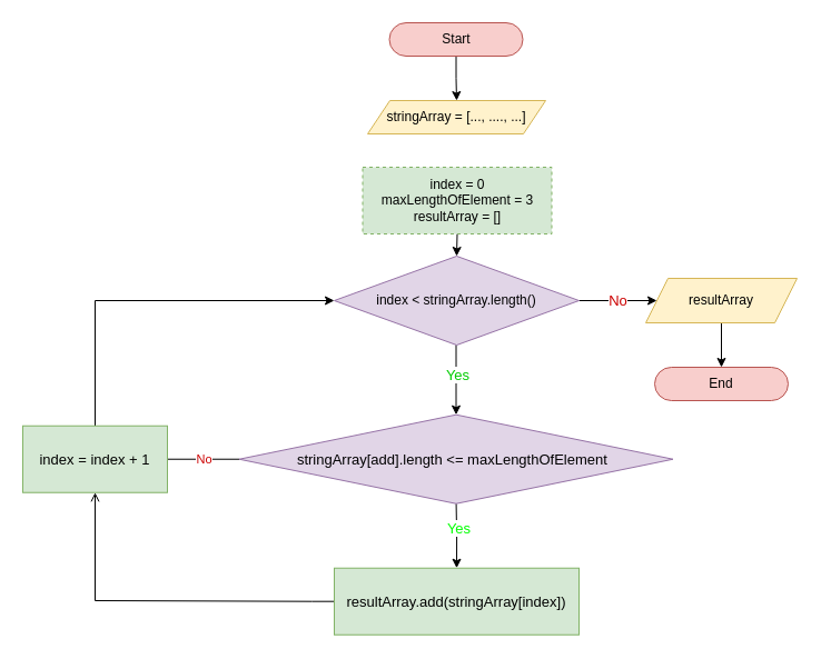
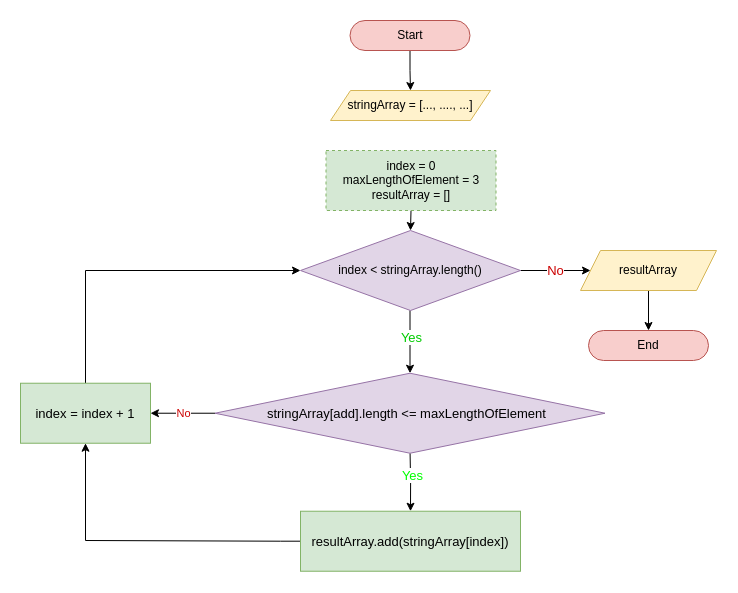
  <mxCell id="0" />
  <mxCell id="1" parent="0" />
  <mxCell id="2" style="edgeStyle=orthogonalEdgeStyle;rounded=0;orthogonalLoop=1;jettySize=auto;html=1;entryX=0.5;entryY=0;entryDx=0;entryDy=0;fontSize=13;fontColor=#CC0000;" edge="1" parent="1" source="3" target="4"><mxGeometry relative="1" as="geometry" /></mxCell>
  <mxCell id="3" value="Start" style="rounded=1;whiteSpace=wrap;html=1;arcSize=50;fillColor=#f8cecc;strokeColor=#b85450;" vertex="1" parent="1"><mxGeometry x="349.5" width="120" height="30" as="geometry" y="20" /></mxCell>
  <mxCell id="4" value="stringArray = [..., ...., ...]" style="shape=parallelogram;perimeter=parallelogramPerimeter;whiteSpace=wrap;html=1;fixedSize=1;fillColor=#fff2cc;strokeColor=#d6b656;" vertex="1" parent="1"><mxGeometry x="330" y="90" width="160" height="30" as="geometry" /></mxCell>
  <mxCell id="5" style="edgeStyle=orthogonalEdgeStyle;rounded=0;orthogonalLoop=1;jettySize=auto;html=1;exitX=0.5;exitY=1;exitDx=0;exitDy=0;entryX=0.5;entryY=0;entryDx=0;entryDy=0;fontSize=13;fontColor=#000000;" edge="1" parent="1" source="6" target="10"><mxGeometry relative="1" as="geometry" /></mxCell>
  <mxCell id="6" value="index = 0&lt;br&gt;maxLengthOfElement = 3&lt;br&gt;resultArray = []" style="rounded=0;whiteSpace=wrap;html=1;fillColor=#d5e8d4;strokeColor=#82b366;dashed=1;" vertex="1" parent="1"><mxGeometry x="325.5" y="150" width="170" height="60" as="geometry" /></mxCell>
  <mxCell id="7" value="&lt;font style=&quot;font-size: 13px;&quot; color=&quot;#cc0000&quot;&gt;No&lt;/font&gt;" style="edgeStyle=orthogonalEdgeStyle;rounded=0;orthogonalLoop=1;jettySize=auto;html=1;entryX=0;entryY=0.5;entryDx=0;entryDy=0;fontSize=11;fontColor=#66B2FF;" edge="1" parent="1" source="10" target="21"><mxGeometry relative="1" as="geometry"><mxPoint x="535.5" y="270" as="targetPoint" /><Array as="points" /></mxGeometry></mxCell>
  <mxCell id="8" style="edgeStyle=orthogonalEdgeStyle;rounded=0;orthogonalLoop=1;jettySize=auto;html=1;entryX=0.5;entryY=0;entryDx=0;entryDy=0;fontSize=13;fontColor=#CC0000;" edge="1" parent="1" source="10"><mxGeometry relative="1" as="geometry"><mxPoint x="409.5" y="372.73" as="targetPoint" /></mxGeometry></mxCell>
  <mxCell id="9" value="&lt;font color=&quot;#00cc00&quot;&gt;Yes&lt;/font&gt;" style="edgeLabel;html=1;align=center;verticalAlign=middle;resizable=0;points=[];fontSize=13;fontColor=#CC0000;" connectable="0" vertex="1" parent="8"><mxGeometry x="-0.153" y="1" relative="1" as="geometry"><mxPoint as="offset" /></mxGeometry></mxCell>
  <mxCell id="10" value="index &amp;lt; stringArray.length()" style="rhombus;whiteSpace=wrap;html=1;fillColor=#e1d5e7;strokeColor=#9673a6;" vertex="1" parent="1"><mxGeometry x="300" y="230" width="220" height="80" as="geometry" /></mxCell>
  <mxCell id="11" value="End" style="rounded=1;whiteSpace=wrap;html=1;arcSize=50;fillColor=#f8cecc;strokeColor=#b85450;" vertex="1" parent="1"><mxGeometry x="588" y="330" width="120" height="30" as="geometry" /></mxCell>
  <mxCell id="12" style="edgeStyle=orthogonalEdgeStyle;rounded=0;orthogonalLoop=1;jettySize=auto;html=1;entryX=0.5;entryY=0;entryDx=0;entryDy=0;fontSize=13;fontColor=#CC0000;" edge="1" parent="1" target="17"><mxGeometry relative="1" as="geometry"><mxPoint x="409.591" y="452.7" as="sourcePoint" /></mxGeometry></mxCell>
  <mxCell id="13" value="Yes" style="edgeLabel;html=1;align=center;verticalAlign=middle;resizable=0;points=[];fontSize=13;fontColor=#00FF00;" connectable="0" vertex="1" parent="12"><mxGeometry x="-0.226" y="2" relative="1" as="geometry"><mxPoint as="offset" /></mxGeometry></mxCell>
- <mxCell id="14" value="&lt;font color=&quot;#cc0000&quot;&gt;No&lt;/font&gt;" style="edgeStyle=orthogonalEdgeStyle;rounded=0;orthogonalLoop=1;jettySize=auto;html=1;entryX=1;entryY=0.5;entryDx=0;entryDy=0;endArrow=none;" edge="1" parent="1" source="15" target="19"><mxGeometry relative="1" as="geometry" /></mxCell>
+ <mxCell id="14" value="&lt;font color=&quot;#cc0000&quot;&gt;No&lt;/font&gt;" style="edgeStyle=orthogonalEdgeStyle;rounded=0;orthogonalLoop=1;jettySize=auto;html=1;entryX=1;entryY=0.5;entryDx=0;entryDy=0;" edge="1" parent="1" source="15" target="19"><mxGeometry relative="1" as="geometry" /></mxCell>
  <mxCell id="15" value="stringArray[add].length &amp;lt;= maxLengthOfElement&amp;nbsp;&amp;nbsp;" style="rhombus;whiteSpace=wrap;html=1;fontSize=13;fillColor=#e1d5e7;strokeColor=#9673a6;" vertex="1" parent="1"><mxGeometry x="214.5" y="372.73" width="390" height="80" as="geometry" /></mxCell>
- <mxCell id="16" style="edgeStyle=orthogonalEdgeStyle;rounded=0;orthogonalLoop=1;jettySize=auto;html=1;fontSize=13;fontColor=#CC0000;endArrow=open;" edge="1" parent="1" source="17" target="19"><mxGeometry relative="1" as="geometry"><mxPoint x="0" y="580" as="targetPoint" /><Array as="points"><mxPoint x="280" y="541" /><mxPoint x="85" y="540" /></Array></mxGeometry></mxCell>
+ <mxCell id="16" style="edgeStyle=orthogonalEdgeStyle;rounded=0;orthogonalLoop=1;jettySize=auto;html=1;fontSize=13;fontColor=#CC0000;" edge="1" parent="1" source="17" target="19"><mxGeometry relative="1" as="geometry"><mxPoint x="0" y="580" as="targetPoint" /><Array as="points"><mxPoint x="280" y="541" /><mxPoint x="85" y="540" /></Array></mxGeometry></mxCell>
  <mxCell id="17" value="resultArray.add(stringArray[index])" style="rounded=0;whiteSpace=wrap;html=1;fontSize=13;fillColor=#d5e8d4;strokeColor=#82b366;" vertex="1" parent="1"><mxGeometry x="300" y="510.73" width="220" height="60" as="geometry" /></mxCell>
  <mxCell id="18" style="edgeStyle=orthogonalEdgeStyle;rounded=0;orthogonalLoop=1;jettySize=auto;html=1;entryX=0;entryY=0.5;entryDx=0;entryDy=0;fontSize=13;fontColor=#CC0000;" edge="1" parent="1" source="19" target="10"><mxGeometry relative="1" as="geometry"><Array as="points"><mxPoint x="85" y="270" /></Array></mxGeometry></mxCell>
  <mxCell id="19" value="index = index + 1" style="rounded=0;whiteSpace=wrap;html=1;fontSize=13;fillColor=#d5e8d4;strokeColor=#82b366;" vertex="1" parent="1"><mxGeometry x="20" y="382.73" width="130" height="60" as="geometry" /></mxCell>
  <mxCell id="20" style="edgeStyle=orthogonalEdgeStyle;rounded=0;orthogonalLoop=1;jettySize=auto;html=1;exitX=0.5;exitY=1;exitDx=0;exitDy=0;entryX=0.5;entryY=0;entryDx=0;entryDy=0;fontSize=13;fontColor=#000000;" edge="1" parent="1" source="21" target="11"><mxGeometry relative="1" as="geometry" /></mxCell>
  <mxCell id="21" value="resultArray" style="shape=parallelogram;perimeter=parallelogramPerimeter;whiteSpace=wrap;html=1;fixedSize=1;fillColor=#fff2cc;strokeColor=#d6b656;" vertex="1" parent="1"><mxGeometry x="580" y="250" width="136" height="40" as="geometry" /></mxCell>
